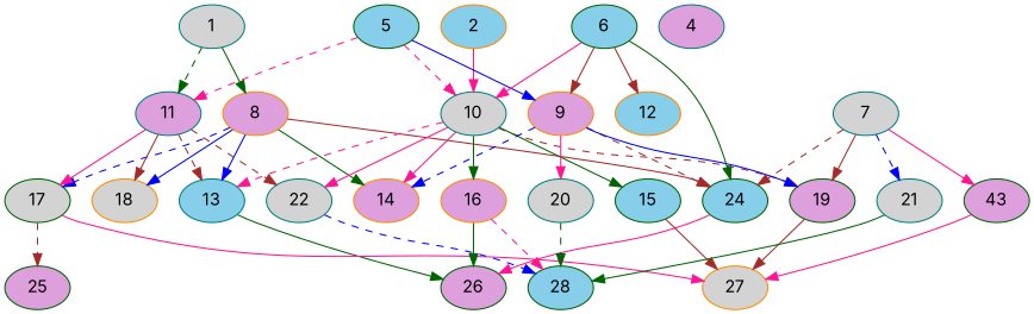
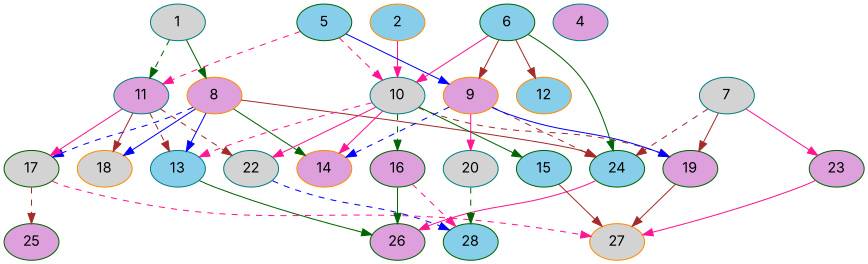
  digraph {
    fontname=Inter
    node [alpha=0.09 color=darkgreen fillcolor=plum fontname=Inter style=filled]
    edge [color=deeppink fontname=Inter style=solid]
    1 [alpha=0.11 color=teal expect_size=148734876567006609408 fillcolor=lightgrey]
    8 [alpha=0.01 color=darkorange expect_size=7751161234849792000]
    11 [alpha=0.13 color=teal expect_size=10815721593196511232]
    24 [alpha=0.07 expect_size=18327887519581995008 fillcolor=skyblue]
    13 [alpha=0.02 color=teal expect_size=647482094572248064 fillcolor=skyblue]
    14 [alpha=0.04 color=darkorange expect_size=197643295941256544256]
    17 [expect_size=282576544137413132288 fillcolor=lightgrey]
    18 [alpha=0.10 color=darkorange expect_size=4686395249575067648 fillcolor=lightgrey]
    22 [alpha=0.08 color=teal expect_size=2433682216321024000 fillcolor=lightgrey]
    26 [alpha=0.04 expect_size=38677805390990]
    27 [color=darkorange expect_size=2471510002096561 fillcolor=lightgrey]
    25 [alpha=0.14 expect_size=3751206742574947]
    28 [alpha=0.03 expect_size=489872805889009728 fillcolor=skyblue]
    2 [alpha=0.10 color=darkorange expect_size=337610612829718 fillcolor=skyblue]
    10 [alpha=0.16 color=teal expect_size=41766801260031000 fillcolor=lightgrey]
    19 [alpha=0.06 expect_size=1569921678966784000]
    15 [alpha=0.10 expect_size=551035793315940 fillcolor=skyblue]
-   16 [alpha=0.20 color=darkorange expect_size=10250998633586690]
+   16 [alpha=0.20 expect_size=10250998633586690]
    12 [alpha=0.01 color=darkorange expect_size=3488227426830385152 fillcolor=skyblue]
    4 [alpha=0.13 color=teal expect_size=22026701041762828288]
    5 [expect_size=201892649486814019584 fillcolor=skyblue]
    9 [alpha=0.19 color=darkorange expect_size=168140008739886333952]
    6 [alpha=0.06 expect_size=87388244694185 fillcolor=skyblue]
    7 [alpha=0.12 color=teal expect_size=15808903528488894464 fillcolor=lightgrey]
-   21 [alpha=0.03 color=teal expect_size=1829301397422548 fillcolor=lightgrey]
-   23 [alpha=0.16 expect_size=2234580431913776 label=43]
+   23 [alpha=0.16 expect_size=2234580431913776]
    20 [alpha=0.18 color=teal expect_size=400677358967993472 fillcolor=lightgrey]
    1 -> 8 [color=darkgreen]
    1 -> 11 [color=darkgreen style=dashed]
    8 -> 24 [color=brown]
    8 -> 13 [color=blue]
    8 -> 14 [color=darkgreen]
    8 -> 17 [color=blue style=dashed]
    8 -> 18 [color=blue]
    11 -> 13 [color=brown style=dashed]
    11 -> 17
    11 -> 18 [color=brown]
    11 -> 22 [color=brown style=dashed]
    24 -> 26
    13 -> 26 [color=darkgreen]
-   17 -> 27
+   17 -> 27 [style=dashed]
    17 -> 25 [color=brown style=dashed]
    22 -> 28 [color=blue style=dashed]
    2 -> 10
    10 -> 13 [style=dashed]
    10 -> 14
    10 -> 22
    10 -> 19 [color=brown style=dashed]
    10 -> 15 [color=darkgreen]
-   10 -> 16 [color=darkgreen]
+   10 -> 16 [color=darkgreen style=dashed]
    19 -> 27 [color=brown]
    15 -> 27 [color=brown]
    16 -> 26 [color=darkgreen]
    16 -> 28 [style=dashed]
    5 -> 11 [style=dashed]
    5 -> 10 [style=dashed]
    5 -> 9 [color=blue]
    9 -> 24 [color=brown style=dashed]
    9 -> 14 [color=blue style=dashed]
    9 -> 19 [color=blue]
    9 -> 20
    6 -> 24 [color=darkgreen]
    6 -> 10
    6 -> 12 [color=brown]
    6 -> 9 [color=brown]
    7 -> 24 [color=brown style=dashed]
    7 -> 19 [color=brown]
-   7 -> 21 [color=blue style=dashed]
    7 -> 23
-   21 -> 28 [color=darkgreen]
    23 -> 27
    20 -> 28 [color=darkgreen style=dashed]
  }
